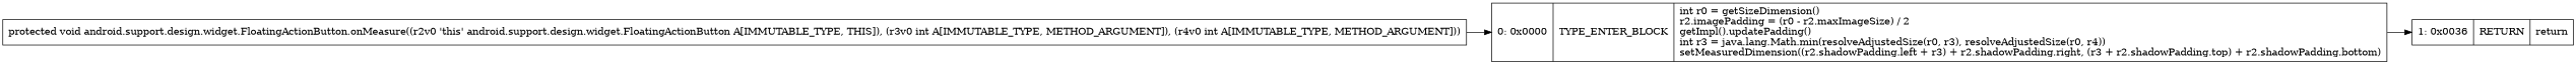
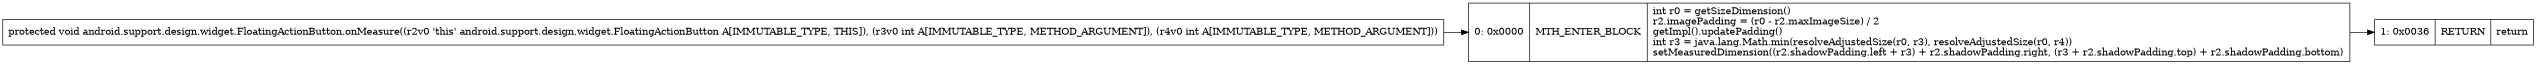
  digraph {
    rankdir=LR
    node [shape=record]
-   n1 [label="{0\:\ 0x0000|TYPE_ENTER_BLOCK\l|int r0 = getSizeDimension()\lr2.imagePadding = (r0 \- r2.maxImageSize) \/ 2\lgetImpl().updatePadding()\lint r3 = java.lang.Math.min(resolveAdjustedSize(r0, r3), resolveAdjustedSize(r0, r4))\lsetMeasuredDimension((r2.shadowPadding.left + r3) + r2.shadowPadding.right, (r3 + r2.shadowPadding.top) + r2.shadowPadding.bottom)\l}"]
+   n1 [label="{0\:\ 0x0000|MTH_ENTER_BLOCK\l|int r0 = getSizeDimension()\lr2.imagePadding = (r0 \- r2.maxImageSize) \/ 2\lgetImpl().updatePadding()\lint r3 = java.lang.Math.min(resolveAdjustedSize(r0, r3), resolveAdjustedSize(r0, r4))\lsetMeasuredDimension((r2.shadowPadding.left + r3) + r2.shadowPadding.right, (r3 + r2.shadowPadding.top) + r2.shadowPadding.bottom)\l}"]
    n2 [label="{1\:\ 0x0036|RETURN\l|return\l}"]
    n3 [label="{protected void android.support.design.widget.FloatingActionButton.onMeasure((r2v0 'this' android.support.design.widget.FloatingActionButton A[IMMUTABLE_TYPE, THIS]), (r3v0 int A[IMMUTABLE_TYPE, METHOD_ARGUMENT]), (r4v0 int A[IMMUTABLE_TYPE, METHOD_ARGUMENT])) }"]
    n1 -> n2
    n3 -> n1
  }
